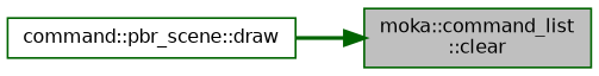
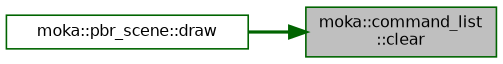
  digraph {
    rankdir=RL
    node [color=darkgreen fontname=Helvetica fontsize=10 shape=record style=filled]
    n1 [fillcolor=grey75 fontcolor=black height=0.2 label="moka::command_list\l::clear" width=0.4]
-   n2 [fillcolor=white height=0.2 label="command::pbr_scene::draw" width=0.4]
+   n2 [fillcolor=white height=0.2 label="moka::pbr_scene::draw" width=0.4]
    n1 -> n2 [color=darkgreen dir=back fontname=Helvetica fontsize=10 labelfontname=Helvetica labelfontsize=10 style=bold]
  }
